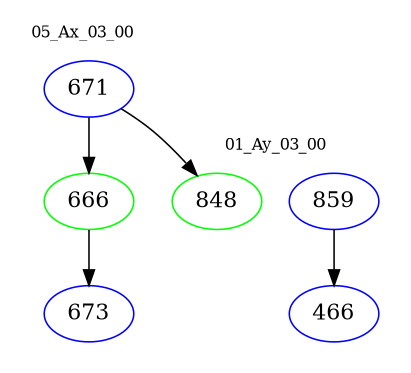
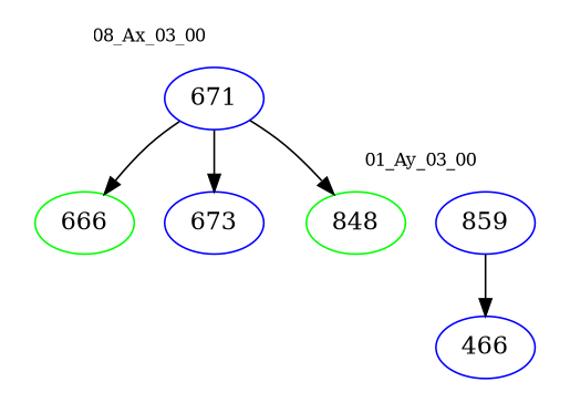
  digraph {
    node [color=blue]
    edge [color=black]
    n1 [label=671]
    n2 [color=green label=666]
    n3 [label=673]
    n4 [label=859]
    n5 [color=green label=848]
    n6 [label=466]
    subgraph cluster_1 {
      color=white
      fontsize=10
-     label="05_Ax_03_00"
+     label="08_Ax_03_00"
      n1
      n2
      n3
    }
    subgraph cluster_2 {
      color=white
      fontsize=10
      label="01_Ay_03_00"
      n4
      n5
      n6
    }
    n1 -> n2
-   n2 -> n3
+   n1 -> n3
    n1 -> n5
    n4 -> n6
  }
